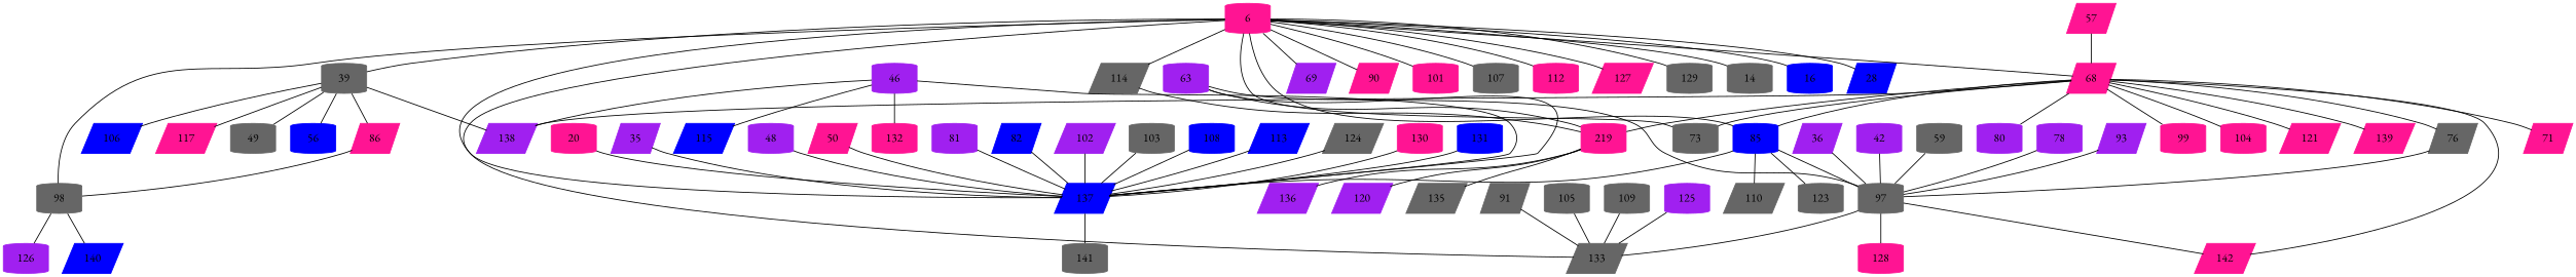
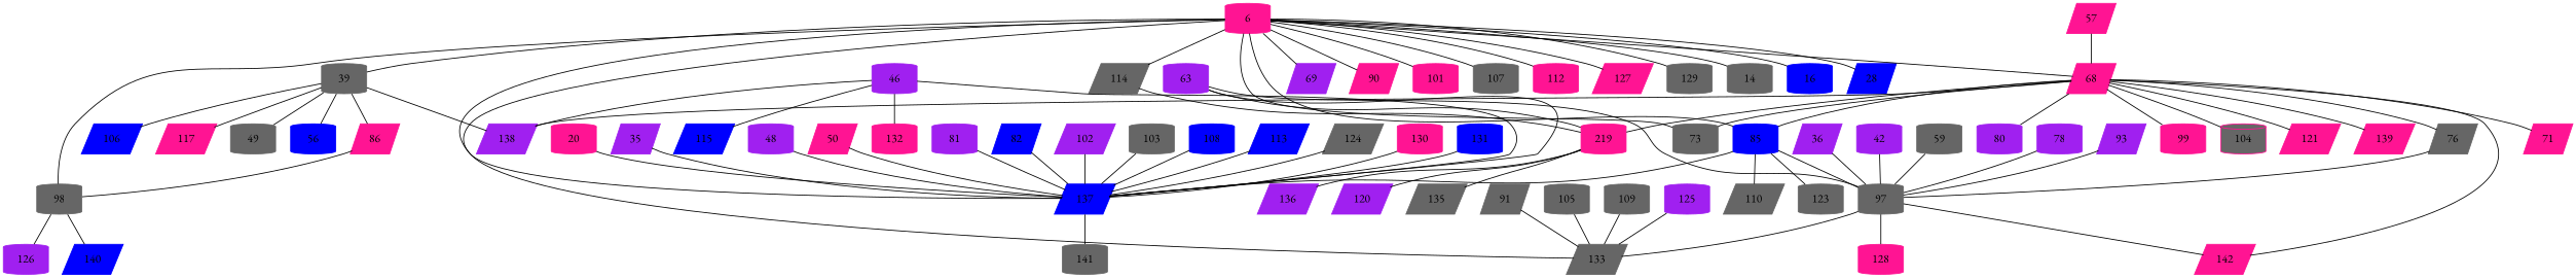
  graph {
    fontname="EB Garamond"
    node [color=deeppink fontname="EB Garamond" shape=cylinder style=filled]
    edge [fontname="EB Garamond"]
    6 [super="+1"]
    14 [color=gray40]
    16 [color=blue]
    28 [color=blue shape=parallelogram super="+3"]
    39 [color=gray40]
    68 [shape=parallelogram super="+11+8+22+27+37+43"]
    69 [color=purple shape=parallelogram super="+65"]
    73 [color=gray40]
    85 [color=blue super="+5"]
    90 [shape=parallelogram]
    98 [color=gray40 super="+84+83"]
    101 [super="+25"]
    107 [color=gray40 super="+12"]
    112
    114 [color=gray40 shape=parallelogram super="+67+47+87"]
    127 [shape=parallelogram]
    129 [color=gray40 super="+62"]
    133 [color=gray40 shape=parallelogram super="+77+96+60"]
    137 [color=blue shape=parallelogram super="+31+118+89+45"]
    49 [color=gray40]
    56 [color=blue super="+52"]
    86 [shape=parallelogram super="+74"]
    106 [color=blue shape=parallelogram super="+66"]
    117 [shape=parallelogram]
    138 [color=purple shape=parallelogram super="+134"]
    n26 [label=219 super="+54+111"]
    71 [shape=parallelogram]
    76 [color=gray40 shape=parallelogram]
    80 [color=purple]
    99
-   104
+   104 [fillcolor=gray40]
    121 [shape=parallelogram]
    139 [shape=parallelogram]
    142 [shape=parallelogram super="+88"]
    97 [color=gray40 super="+10"]
    110 [color=gray40 shape=parallelogram super="+100"]
    123 [color=gray40]
    126 [color=purple]
    140 [color=blue shape=parallelogram]
    141 [color=gray40 super="+24+94"]
    20
    35 [color=purple shape=parallelogram]
    128 [super="+75"]
    36 [color=purple shape=parallelogram]
    42 [color=purple]
    46 [color=purple super="+29"]
    115 [color=blue shape=parallelogram]
    132 [super="+55"]
    48 [color=purple]
    50 [shape=parallelogram]
    57 [shape=parallelogram]
    59 [color=gray40]
    63 [color=purple super="+41"]
    120 [color=purple shape=parallelogram]
    135 [color=gray40 shape=parallelogram super="+116"]
    136 [color=purple shape=parallelogram]
    78 [color=purple]
    81 [color=purple]
    82 [color=blue shape=parallelogram]
    91 [color=gray40 shape=parallelogram]
    93 [color=purple shape=parallelogram]
    102 [color=purple shape=parallelogram]
    103 [color=gray40]
    105 [color=gray40]
    108 [color=blue]
    109 [color=gray40]
    113 [color=blue shape=parallelogram]
    124 [color=gray40 shape=parallelogram super="+34"]
    125 [color=purple]
    130
    131 [color=blue]
    6 -- 14
    6 -- 16
    6 -- 28
    6 -- 39 [weight=2]
    6 -- 68
    6 -- 69
    6 -- 73 [weight=2]
    6 -- 85 [weight=3]
    6 -- 90
    6 -- 98 [weight=3]
    6 -- 101
    6 -- 107
    6 -- 112
    6 -- 114
    6 -- 127
    6 -- 129
    6 -- 133 [weight=2]
    6 -- 137 [weight=4]
    39 -- 49
    39 -- 56
    39 -- 86
    39 -- 106
    39 -- 117
    39 -- 138
    68 -- 73
    68 -- 85
    68 -- 138
    68 -- n26 [weight=2]
    68 -- 71
    68 -- 76
    68 -- 80
    68 -- 99
    68 -- 104
    68 -- 121
    68 -- 139
    68 -- 142
    85 -- 137
    85 -- 97 [weight=2]
    85 -- 110
    85 -- 123
    98 -- 126
    98 -- 140
    114 -- n26
    137 -- 141
    86 -- 98
    n26 -- 120
    n26 -- 135
    n26 -- 136
    76 -- 97
    97 -- 133 [weight=2]
    97 -- 142
    97 -- 128
    20 -- 137
    35 -- 137
    36 -- 97
    42 -- 97
    46 -- 137 [weight=2]
    46 -- 138
    46 -- 115
    46 -- 132 [weight=2]
    48 -- 137
    50 -- 137
    57 -- 68
    59 -- 97
    63 -- 137
    63 -- n26
    63 -- 97 [weight=2]
    78 -- 97
    81 -- 137
    82 -- 137
    91 -- 133
    93 -- 97
    102 -- 137
    103 -- 137
    105 -- 133
    108 -- 137
    109 -- 133
    113 -- 137
    124 -- 137
    125 -- 133
    130 -- 137
    131 -- 137
  }
